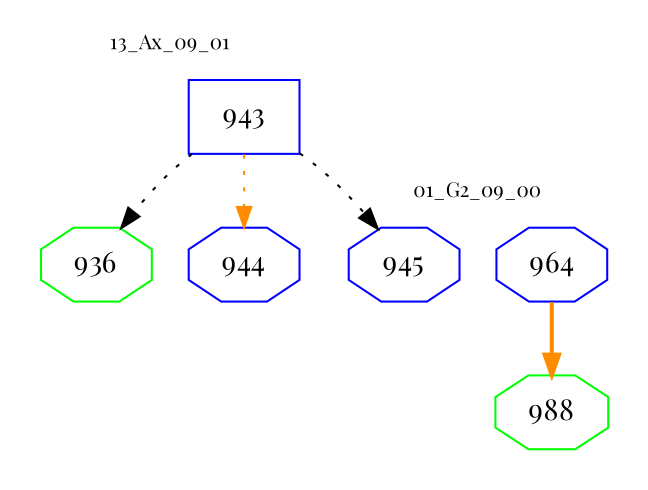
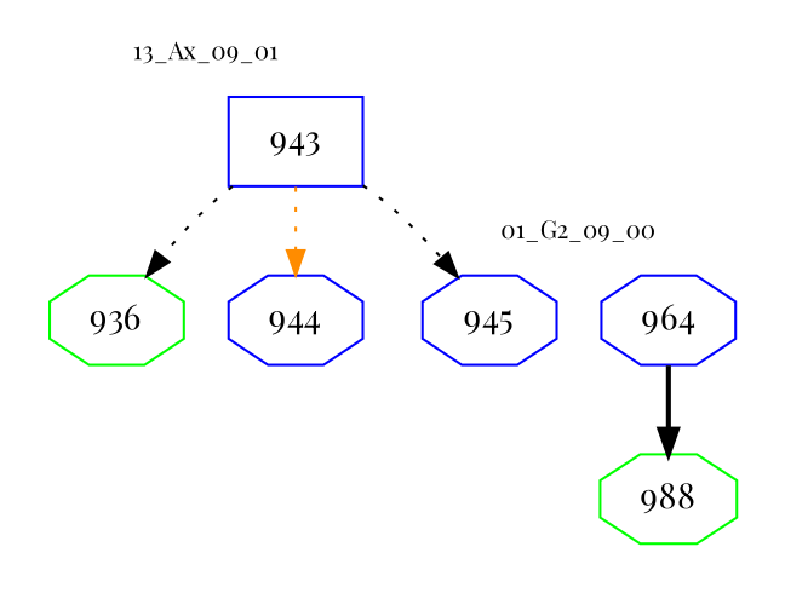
  digraph {
    fontname="Playfair Display"
    node [color=blue fontname="Playfair Display" shape=octagon]
    edge [color=black fontname="Playfair Display" style=dotted]
    n1 [label=943 shape=box]
    n2 [color=green label=936]
    n3 [label=944]
    n4 [label=964]
    n5 [label=945]
    n6 [color=green label=988]
    subgraph cluster_1 {
      color=white
      fontsize=10
      label="13_Ax_09_01"
      n1
      n2
      n3
    }
    subgraph cluster_2 {
      color=white
      fontsize=10
      label="01_G2_09_00"
      n4
      n5
      n6
    }
    n1 -> n2
    n1 -> n3 [color=darkorange]
    n1 -> n5
-   n4 -> n6 [color=darkorange style=bold]
+   n4 -> n6 [style=bold]
  }
